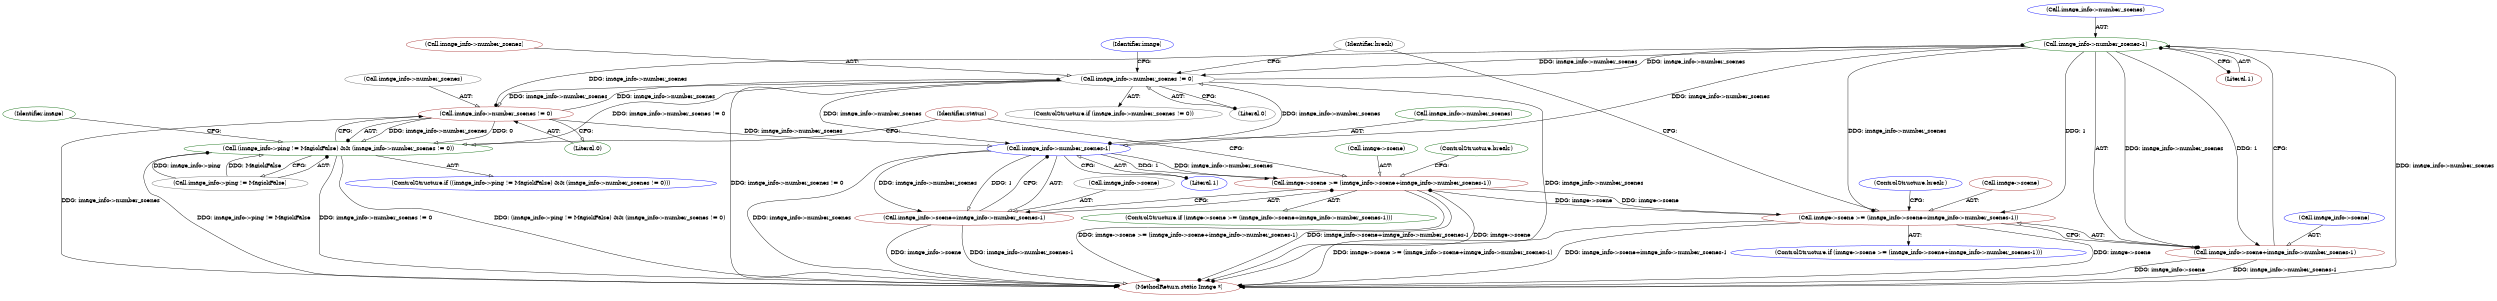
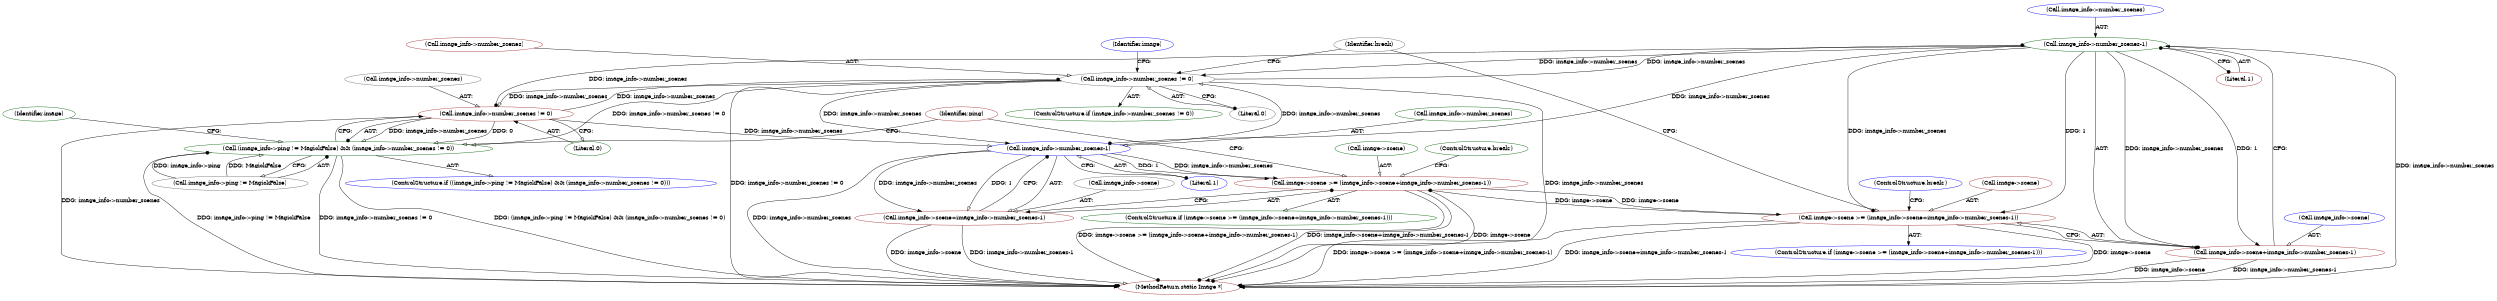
  digraph {
    node [color=brown]
    edge [arrowhead=onormal]
    n1 [color=darkgreen label="(Call,image_info->number_scenes-1)"]
    n2 [color=gray40 label="(Call,image_info->number_scenes != 0)"]
    n3 [label="(Call,image_info->number_scenes != 0)"]
    n4 [color=blue label="(Call,image_info->number_scenes-1)"]
    n5 [label="(Call,image->scene >= (image_info->scene+image_info->number_scenes-1))"]
    n6 [label="(Call,image_info->scene+image_info->number_scenes-1)"]
    n7 [label="(MethodReturn,static Image *)"]
    n8 [label="(Literal,1)"]
    n9 [color=darkgreen label="(Call,(image_info->ping != MagickFalse) && (image_info->number_scenes != 0))"]
-   n10 [color=gray40 label="(ControlStructure,if (image_info->number_scenes != 0))"]
+   n10 [color=darkgreen label="(ControlStructure,if (image_info->number_scenes != 0))"]
    n11 [color=gray40 label="(Literal,0)"]
    n12 [color=darkgreen label="(Literal,0)"]
    n13 [label="(Call,image->scene >= (image_info->scene+image_info->number_scenes-1))"]
    n14 [label="(Call,image_info->scene+image_info->number_scenes-1)"]
    n15 [color=blue label="(Literal,1)"]
    n16 [color=blue label="(ControlStructure,if (image->scene >= (image_info->scene+image_info->number_scenes-1)))"]
    n17 [color=blue label="(ControlStructure,if ((image_info->ping != MagickFalse) && (image_info->number_scenes != 0)))"]
    n18 [color=gray40 label="(Call,image_info->ping != MagickFalse)"]
    n19 [color=darkgreen label="(ControlStructure,if (image->scene >= (image_info->scene+image_info->number_scenes-1)))"]
-   n20 [label="(Identifier,status)"]
+   n20 [label="(Identifier,ping)"]
    n21 [color=blue label="(Call,image_info->scene)"]
    n22 [color=blue label="(ControlStructure,break;)"]
    n23 [color=gray40 label="(Call,image_info->number_scenes)"]
    n24 [color=gray40 label="(Identifier,break)"]
    n25 [color=darkgreen label="(Call,image->scene)"]
    n26 [color=darkgreen label="(Identifier,image)"]
    n27 [color=darkgreen label="(ControlStructure,break;)"]
    n28 [color=gray40 label="(Call,image_info->scene)"]
    n29 [color=blue label="(Call,image_info->number_scenes)"]
    n30 [label="(Call,image_info->number_scenes)"]
    n31 [label="(Call,image->scene)"]
    n32 [color=darkgreen label="(Call,image_info->number_scenes)"]
    n33 [color=blue label="(Identifier,image)"]
    n1 -> n2 [arrowhead=normal label="DDG: image_info->number_scenes"]
    n1 -> n3 [arrowhead=dot label="DDG: image_info->number_scenes"]
    n1 -> n4 [arrowhead=dot label="DDG: image_info->number_scenes"]
    n1 -> n5 [arrowhead=dot label="DDG: image_info->number_scenes"]
    n1 -> n5 [arrowhead=normal label="DDG: 1"]
    n1 -> n6 [arrowhead=dot label="AST: "]
    n1 -> n6 [label="DDG: image_info->number_scenes"]
    n1 -> n6 [arrowhead=normal label="DDG: 1"]
    n1 -> n7 [arrowhead=normal label="DDG: image_info->number_scenes"]
    n1 -> n8 [arrowhead=dot label="CFG: "]
    n2 -> n1 [arrowhead=dot label="DDG: image_info->number_scenes"]
    n2 -> n3 [label="DDG: image_info->number_scenes"]
    n2 -> n4 [arrowhead=normal label="DDG: image_info->number_scenes"]
    n2 -> n7 [arrowhead=normal label="DDG: image_info->number_scenes != 0"]
    n2 -> n7 [arrowhead=dot label="DDG: image_info->number_scenes"]
    n2 -> n9 [label="DDG: image_info->number_scenes != 0"]
    n2 -> n10 [arrowhead=normal label="AST: "]
    n2 -> n11 [arrowhead=dot label="CFG: "]
    n3 -> n2 [arrowhead=dot label="DDG: image_info->number_scenes"]
    n3 -> n4 [label="DDG: image_info->number_scenes"]
    n3 -> n7 [arrowhead=normal label="DDG: image_info->number_scenes"]
    n3 -> n9 [arrowhead=dot label="AST: "]
    n3 -> n9 [label="DDG: image_info->number_scenes"]
    n3 -> n9 [label="DDG: 0"]
    n3 -> n12 [label="CFG: "]
    n4 -> n2 [label="DDG: image_info->number_scenes"]
    n4 -> n7 [arrowhead=dot label="DDG: image_info->number_scenes"]
    n4 -> n13 [arrowhead=normal label="DDG: image_info->number_scenes"]
    n4 -> n13 [arrowhead=normal label="DDG: 1"]
    n4 -> n14 [label="AST: "]
    n4 -> n14 [arrowhead=normal label="DDG: image_info->number_scenes"]
    n4 -> n14 [label="DDG: 1"]
    n4 -> n15 [arrowhead=dot label="CFG: "]
    n5 -> n6 [arrowhead=dot label="CFG: "]
    n5 -> n7 [arrowhead=dot label="DDG: image->scene"]
    n5 -> n7 [arrowhead=dot label="DDG: image->scene >= (image_info->scene+image_info->number_scenes-1)"]
    n5 -> n7 [arrowhead=normal label="DDG: image_info->scene+image_info->number_scenes-1"]
    n5 -> n13 [arrowhead=dot label="DDG: image->scene"]
    n5 -> n16 [arrowhead=normal label="AST: "]
    n6 -> n1 [arrowhead=normal label="CFG: "]
    n6 -> n5 [label="AST: "]
    n6 -> n7 [arrowhead=normal label="DDG: image_info->number_scenes-1"]
    n6 -> n7 [arrowhead=normal label="DDG: image_info->scene"]
    n8 -> n1 [arrowhead=dot label="AST: "]
    n9 -> n3 [arrowhead=normal label="CFG: "]
    n9 -> n7 [arrowhead=normal label="DDG: (image_info->ping != MagickFalse) && (image_info->number_scenes != 0)"]
    n9 -> n7 [arrowhead=normal label="DDG: image_info->ping != MagickFalse"]
    n9 -> n7 [arrowhead=normal label="DDG: image_info->number_scenes != 0"]
    n9 -> n17 [label="AST: "]
    n9 -> n18 [label="CFG: "]
    n11 -> n2 [label="AST: "]
    n12 -> n3 [arrowhead=normal label="AST: "]
    n13 -> n5 [arrowhead=normal label="DDG: image->scene"]
    n13 -> n7 [arrowhead=dot label="DDG: image->scene >= (image_info->scene+image_info->number_scenes-1)"]
    n13 -> n7 [arrowhead=dot label="DDG: image_info->scene+image_info->number_scenes-1"]
    n13 -> n7 [arrowhead=normal label="DDG: image->scene"]
    n13 -> n14 [arrowhead=normal label="CFG: "]
    n13 -> n19 [label="AST: "]
    n14 -> n4 [arrowhead=dot label="CFG: "]
    n14 -> n7 [label="DDG: image_info->number_scenes-1"]
    n14 -> n7 [label="DDG: image_info->scene"]
    n14 -> n13 [arrowhead=dot label="AST: "]
    n15 -> n4 [label="AST: "]
    n18 -> n9 [arrowhead=dot label="AST: "]
    n18 -> n9 [arrowhead=dot label="DDG: image_info->ping"]
    n18 -> n9 [label="DDG: MagickFalse"]
    n20 -> n9 [label="CFG: "]
    n20 -> n13 [label="CFG: "]
    n21 -> n6 [label="AST: "]
    n22 -> n5 [arrowhead=normal label="CFG: "]
    n23 -> n3 [label="AST: "]
    n24 -> n2 [arrowhead=normal label="CFG: "]
    n24 -> n5 [label="CFG: "]
    n25 -> n13 [label="AST: "]
    n26 -> n9 [label="CFG: "]
    n27 -> n13 [label="CFG: "]
    n28 -> n14 [label="AST: "]
    n29 -> n1 [arrowhead=normal label="AST: "]
    n30 -> n2 [label="AST: "]
    n31 -> n5 [label="AST: "]
    n32 -> n4 [label="AST: "]
    n33 -> n2 [arrowhead=normal label="CFG: "]
  }
